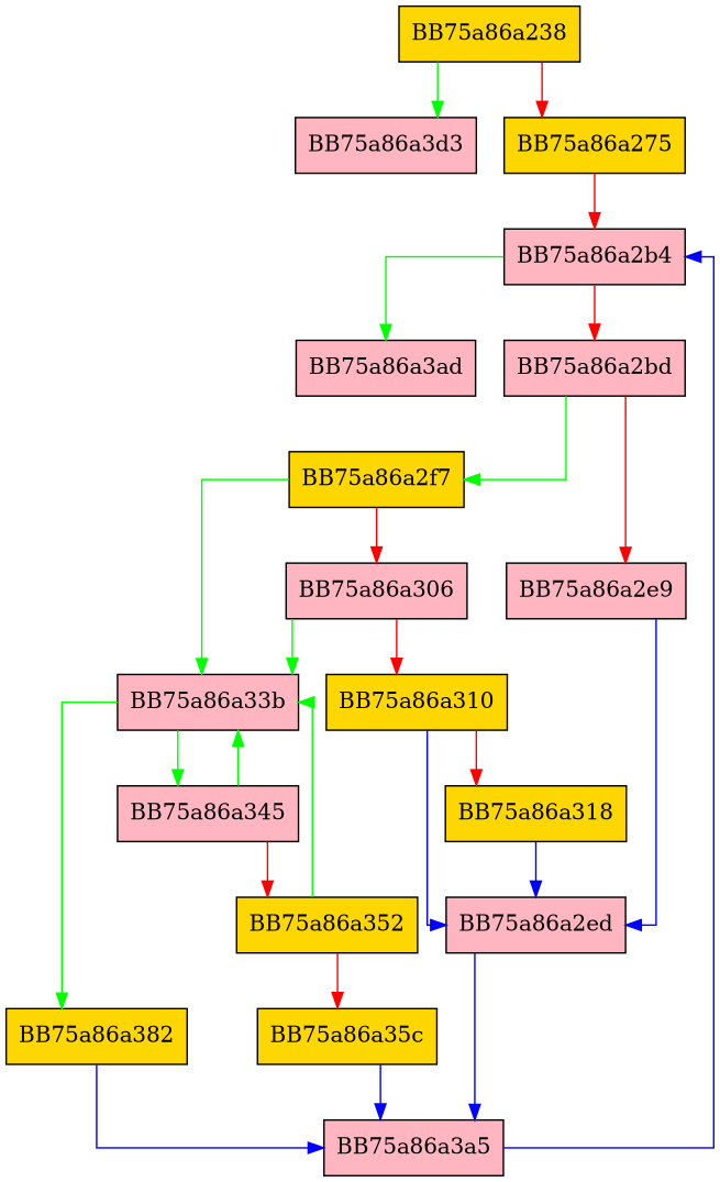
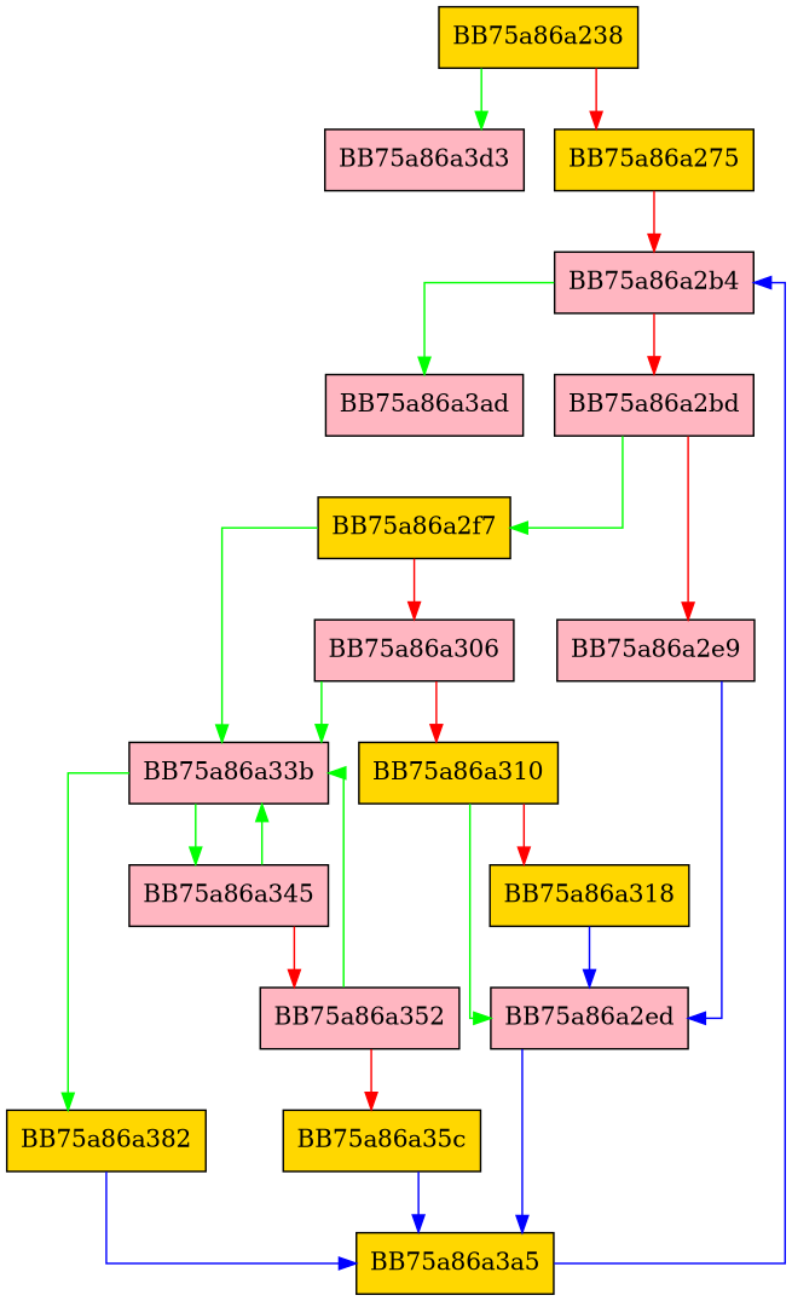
  digraph {
    splines=ortho
    node [fillcolor=lightpink shape=box style=filled]
    edge [color=green]
    BB75a86a3d3
    BB75a86a238 [fillcolor=gold]
    BB75a86a275 [fillcolor=gold]
    BB75a86a2b4
    BB75a86a3ad
    BB75a86a2bd
    BB75a86a2f7 [fillcolor=gold]
    BB75a86a2e9
    BB75a86a33b
    BB75a86a306
    BB75a86a2ed
    BB75a86a382 [fillcolor=gold]
    BB75a86a345
    BB75a86a310 [fillcolor=gold]
-   BB75a86a3a5
-   BB75a86a352 [fillcolor=gold]
+   BB75a86a3a5 [fillcolor=gold]
+   BB75a86a352
    BB75a86a318 [fillcolor=gold]
    BB75a86a35c [fillcolor=gold]
    BB75a86a238 -> BB75a86a3d3
    BB75a86a238 -> BB75a86a275 [color=red]
    BB75a86a275 -> BB75a86a2b4 [color=red]
    BB75a86a2b4 -> BB75a86a3ad
    BB75a86a2b4 -> BB75a86a2bd [color=red]
    BB75a86a2bd -> BB75a86a2f7
    BB75a86a2bd -> BB75a86a2e9 [color=red]
    BB75a86a2f7 -> BB75a86a33b
    BB75a86a2f7 -> BB75a86a306 [color=red]
    BB75a86a2e9 -> BB75a86a2ed [color=blue]
    BB75a86a33b -> BB75a86a382
    BB75a86a33b -> BB75a86a345
    BB75a86a306 -> BB75a86a33b
    BB75a86a306 -> BB75a86a310 [color=red]
    BB75a86a2ed -> BB75a86a3a5 [color=blue]
    BB75a86a382 -> BB75a86a3a5 [color=blue]
    BB75a86a345 -> BB75a86a33b
    BB75a86a345 -> BB75a86a352 [color=red]
-   BB75a86a310 -> BB75a86a2ed [color=blue]
+   BB75a86a310 -> BB75a86a2ed
    BB75a86a310 -> BB75a86a318 [color=red]
    BB75a86a3a5 -> BB75a86a2b4 [color=blue]
    BB75a86a352 -> BB75a86a33b
    BB75a86a352 -> BB75a86a35c [color=red]
    BB75a86a318 -> BB75a86a2ed [color=blue]
    BB75a86a35c -> BB75a86a3a5 [color=blue]
  }
